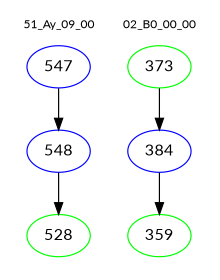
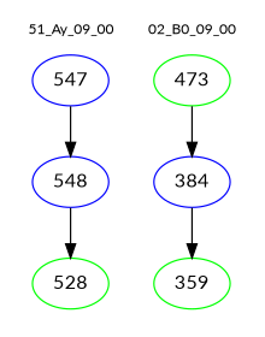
  digraph {
    fontname=Lato
    node [color=blue fontname=Lato]
    edge [color=black fontname=Lato]
    n1 [label=547]
    n2 [label=548]
    n3 [color=green label=528]
-   n4 [color=green label=373]
+   n4 [color=green label=473]
    n5 [label=384]
    n6 [color=green label=359]
    subgraph cluster_1 {
      color=white
      fontsize=10
      label="51_Ay_09_00"
      n1
      n2
      n3
    }
    subgraph cluster_2 {
      color=white
      fontsize=10
-     label="02_B0_00_00"
+     label="02_B0_09_00"
      n4
      n5
      n6
    }
    n1 -> n2
    n2 -> n3
    n4 -> n5
    n5 -> n6
  }
